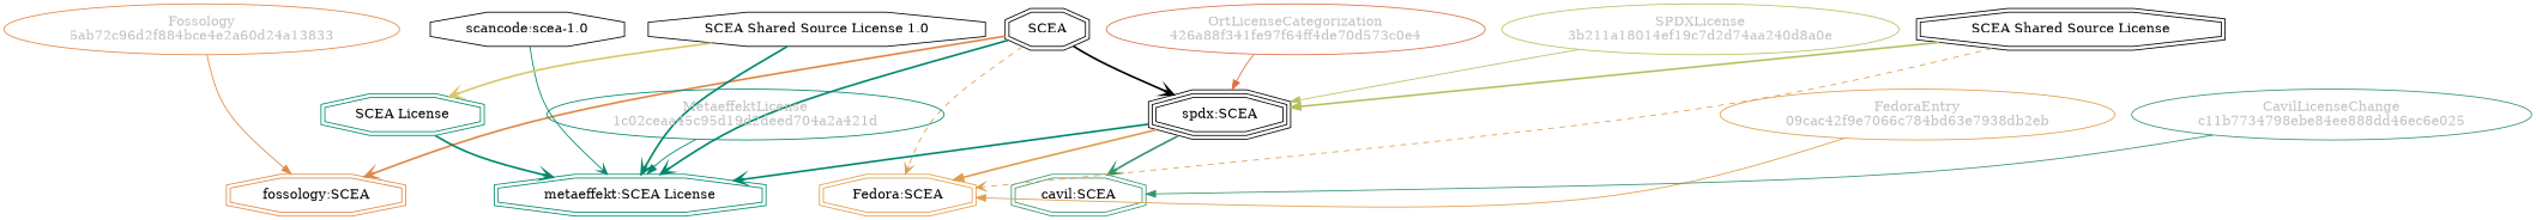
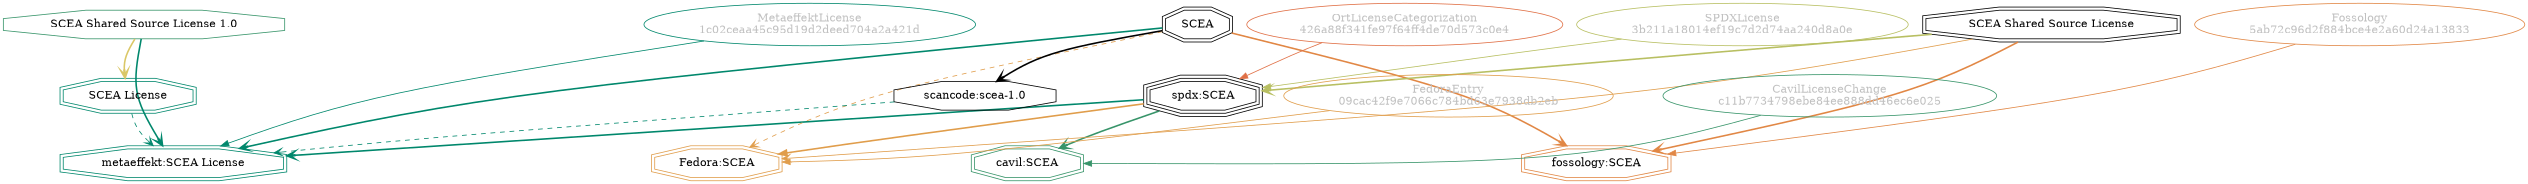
  strict digraph {
    splines=curved
    node [shape=doubleoctagon]
    edge [color="#00876c" weight=0.5 arrowhead=vee style=bold]
    n1 [color="#b8bf62" fillcolor="beige;1" fontcolor=gray label="SPDXLicense\n3b211a18014ef19c7d2d74aa240d8a0e" shape=ellipse]
    n2 [label="spdx:SCEA" shape=tripleoctagon]
    n3 [color="#e09d4b" label="Fedora:SCEA"]
    n4 [color="#00876c" label="metaeffekt:SCEA License"]
    n5 [color="#379469" label="cavil:SCEA"]
    n6 [label=SCEA]
    n7 [color="#e18745" label="fossology:SCEA"]
    n8 [label="SCEA Shared Source License"]
    n9 [color="#e09d4b" fillcolor="beige;1" fontcolor=gray label="FedoraEntry\n09cac42f9e7066c784bd63e7938db2eb" shape=ellipse]
    n10 [label="scancode:scea-1.0" shape=octagon]
-   n11 [label="SCEA Shared Source License 1.0" shape=octagon]
+   n11 [label="SCEA Shared Source License 1.0" shape=octagon color="#379469"]
    n12 [color="#00876c" label="SCEA License"]
    n13 [color="#e18745" fillcolor="beige;1" fontcolor=gray label="Fossology\n5ab72c96d2f884bce4e2a60d24a13833" shape=ellipse]
    n14 [color="#e06f45" fillcolor="beige;1" fontcolor=gray label="OrtLicenseCategorization\n426a88f341fe97f64ff4de70d573c0e4" shape=ellipse]
    n15 [color="#379469" fillcolor="beige;1" fontcolor=gray label="CavilLicenseChange\nc11b7734798ebe84ee888dd46ec6e025" shape=ellipse]
    n16 [color="#00876c" fillcolor="beige;1" fontcolor=gray label="MetaeffektLicense\n1c02ceaa45c95d19d2deed704a2a421d" shape=ellipse]
    n1 -> n2 [color="#b8bf62" arrowhead="" style=""]
    n2 -> n3 [arrowhead=normal color="#e09d4b" weight=0.7]
    n2 -> n4 [weight=0.7]
    n2 -> n5 [color="#379469" weight=0.7]
-   n6 -> n2 [weight=0.7 color=""]
+   n6 -> n10 [weight=0.7 color=""]
    n6 -> n3 [color="#e09d4b" style=dashed weight=0.7]
    n6 -> n4
    n6 -> n7 [color="#e18745" weight=0.7]
-   n8 -> n2 [arrowhead=normal color="#b8bf62" weight=0.7]
-   n8 -> n3 [color="#e09d4b" style=dashed]
+   n8 -> n2 [color="#b8bf62" weight=0.7]
+   n8 -> n3 [color="#e09d4b" style=solid]
+   n8 -> n7 [color="#e18745" weight=0.7]
    n9 -> n3 [color="#e09d4b" arrowhead="" style=""]
-   n10 -> n4 [style=solid]
+   n10 -> n4 [style=dashed]
    n11 -> n4
    n11 -> n12 [color="#dac767" weight=0.7]
-   n12 -> n4 [weight=0.7]
+   n12 -> n4 [style=dashed weight=0.7]
    n13 -> n7 [color="#e18745" arrowhead="" style=""]
    n14 -> n2 [color="#e06f45" arrowhead="" style=""]
    n15 -> n5 [color="#379469" arrowhead="" style=""]
    n16 -> n4 [arrowhead="" style=""]
  }
